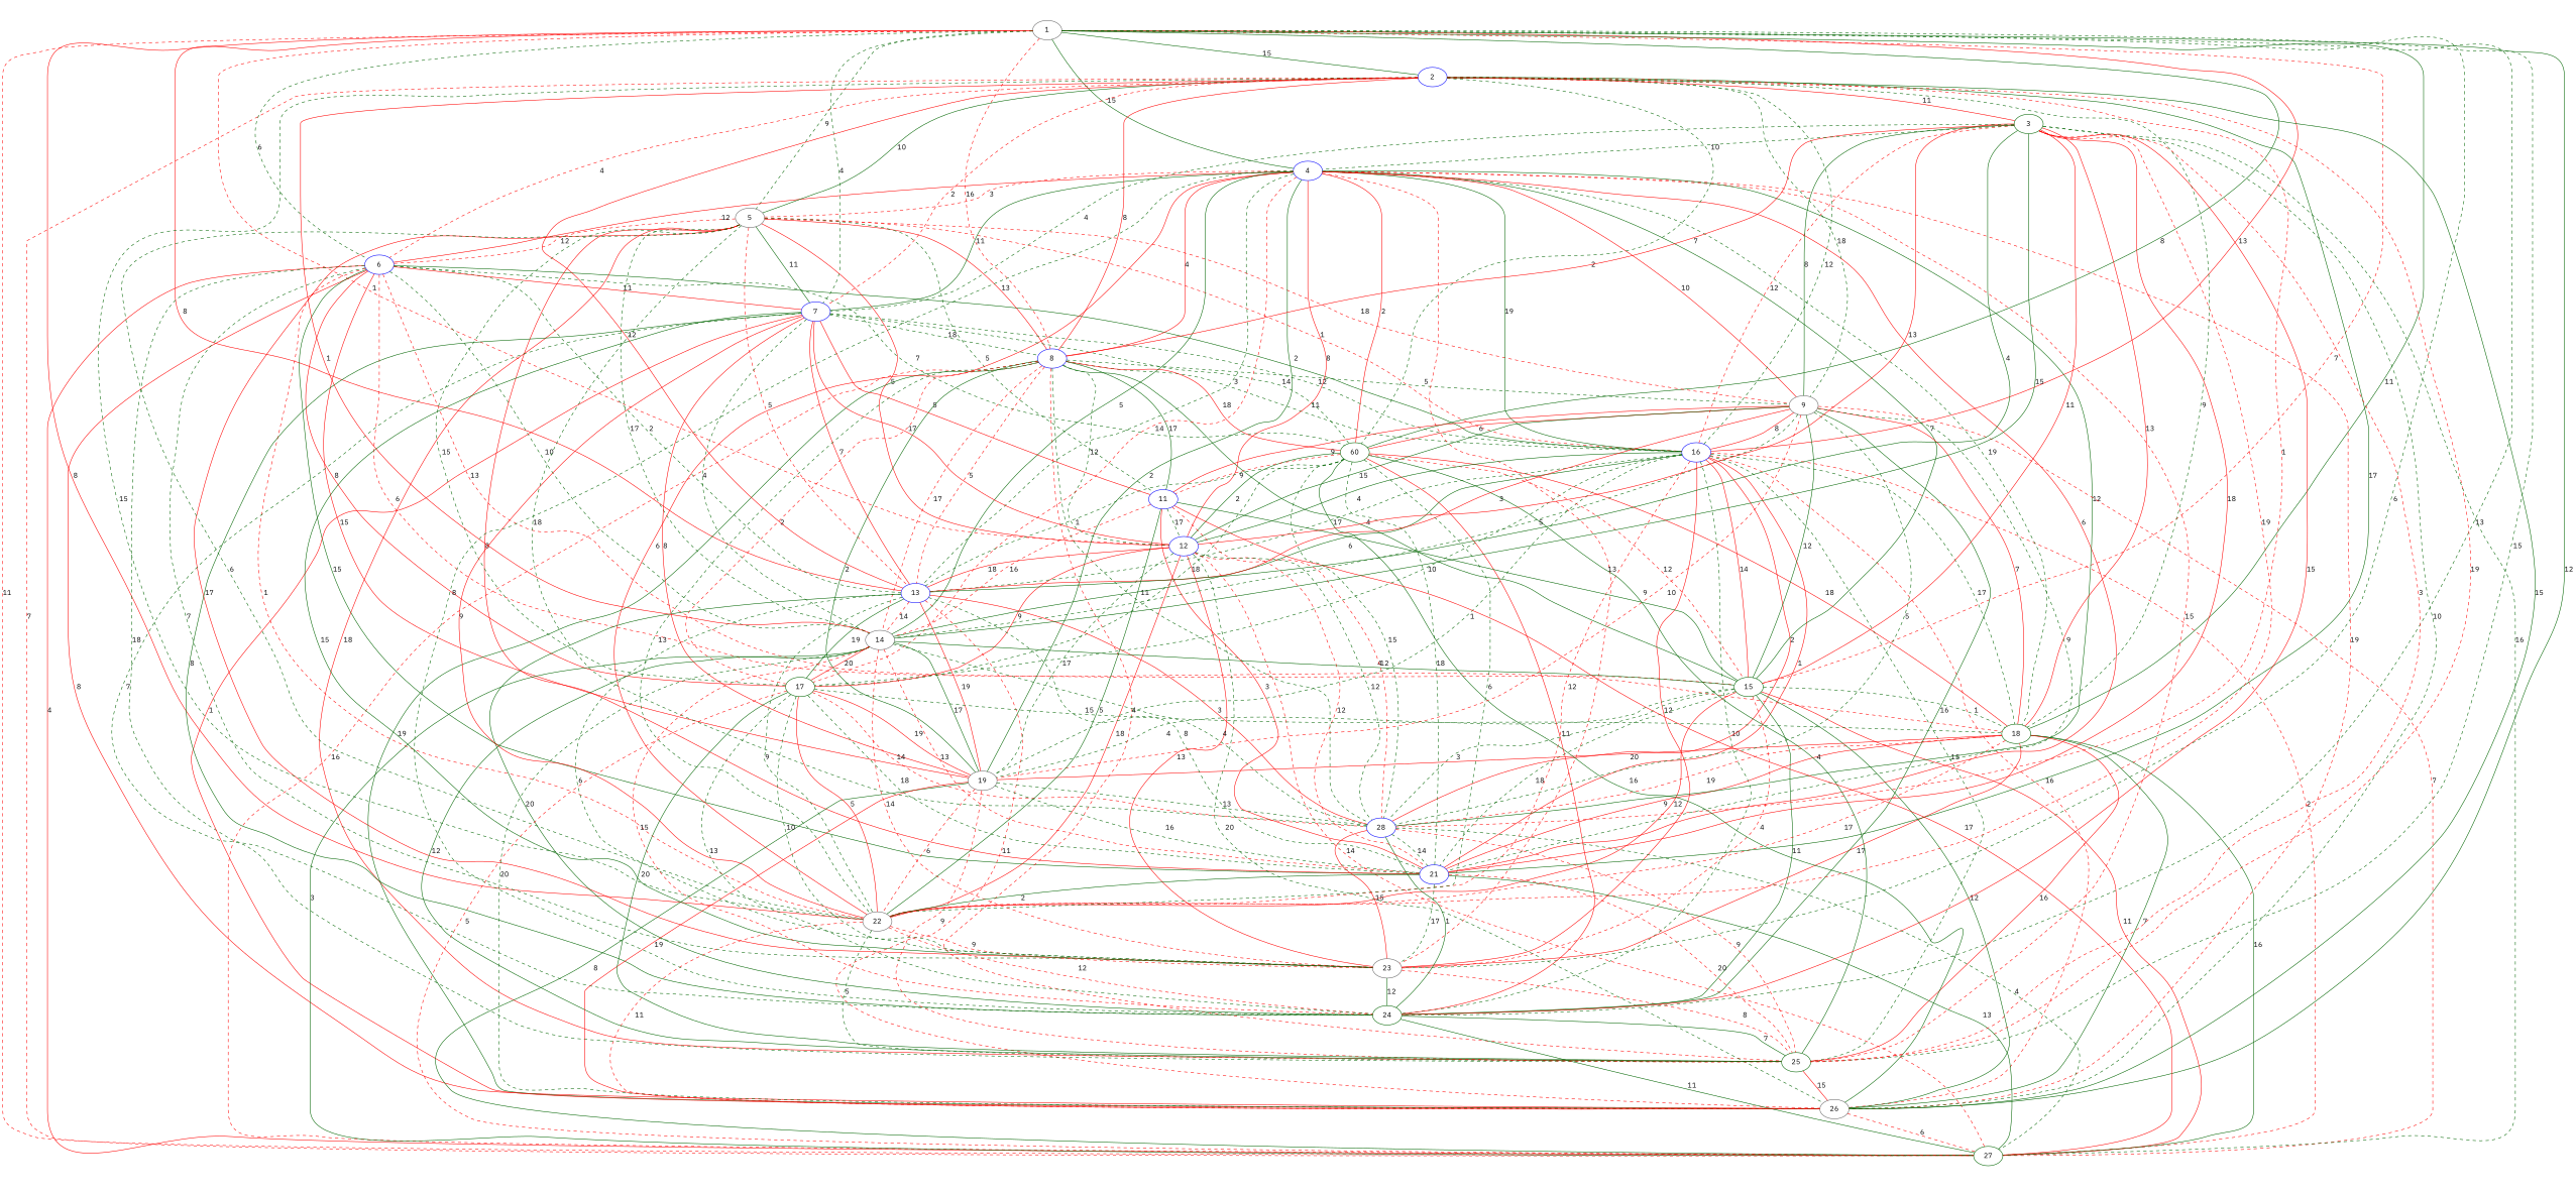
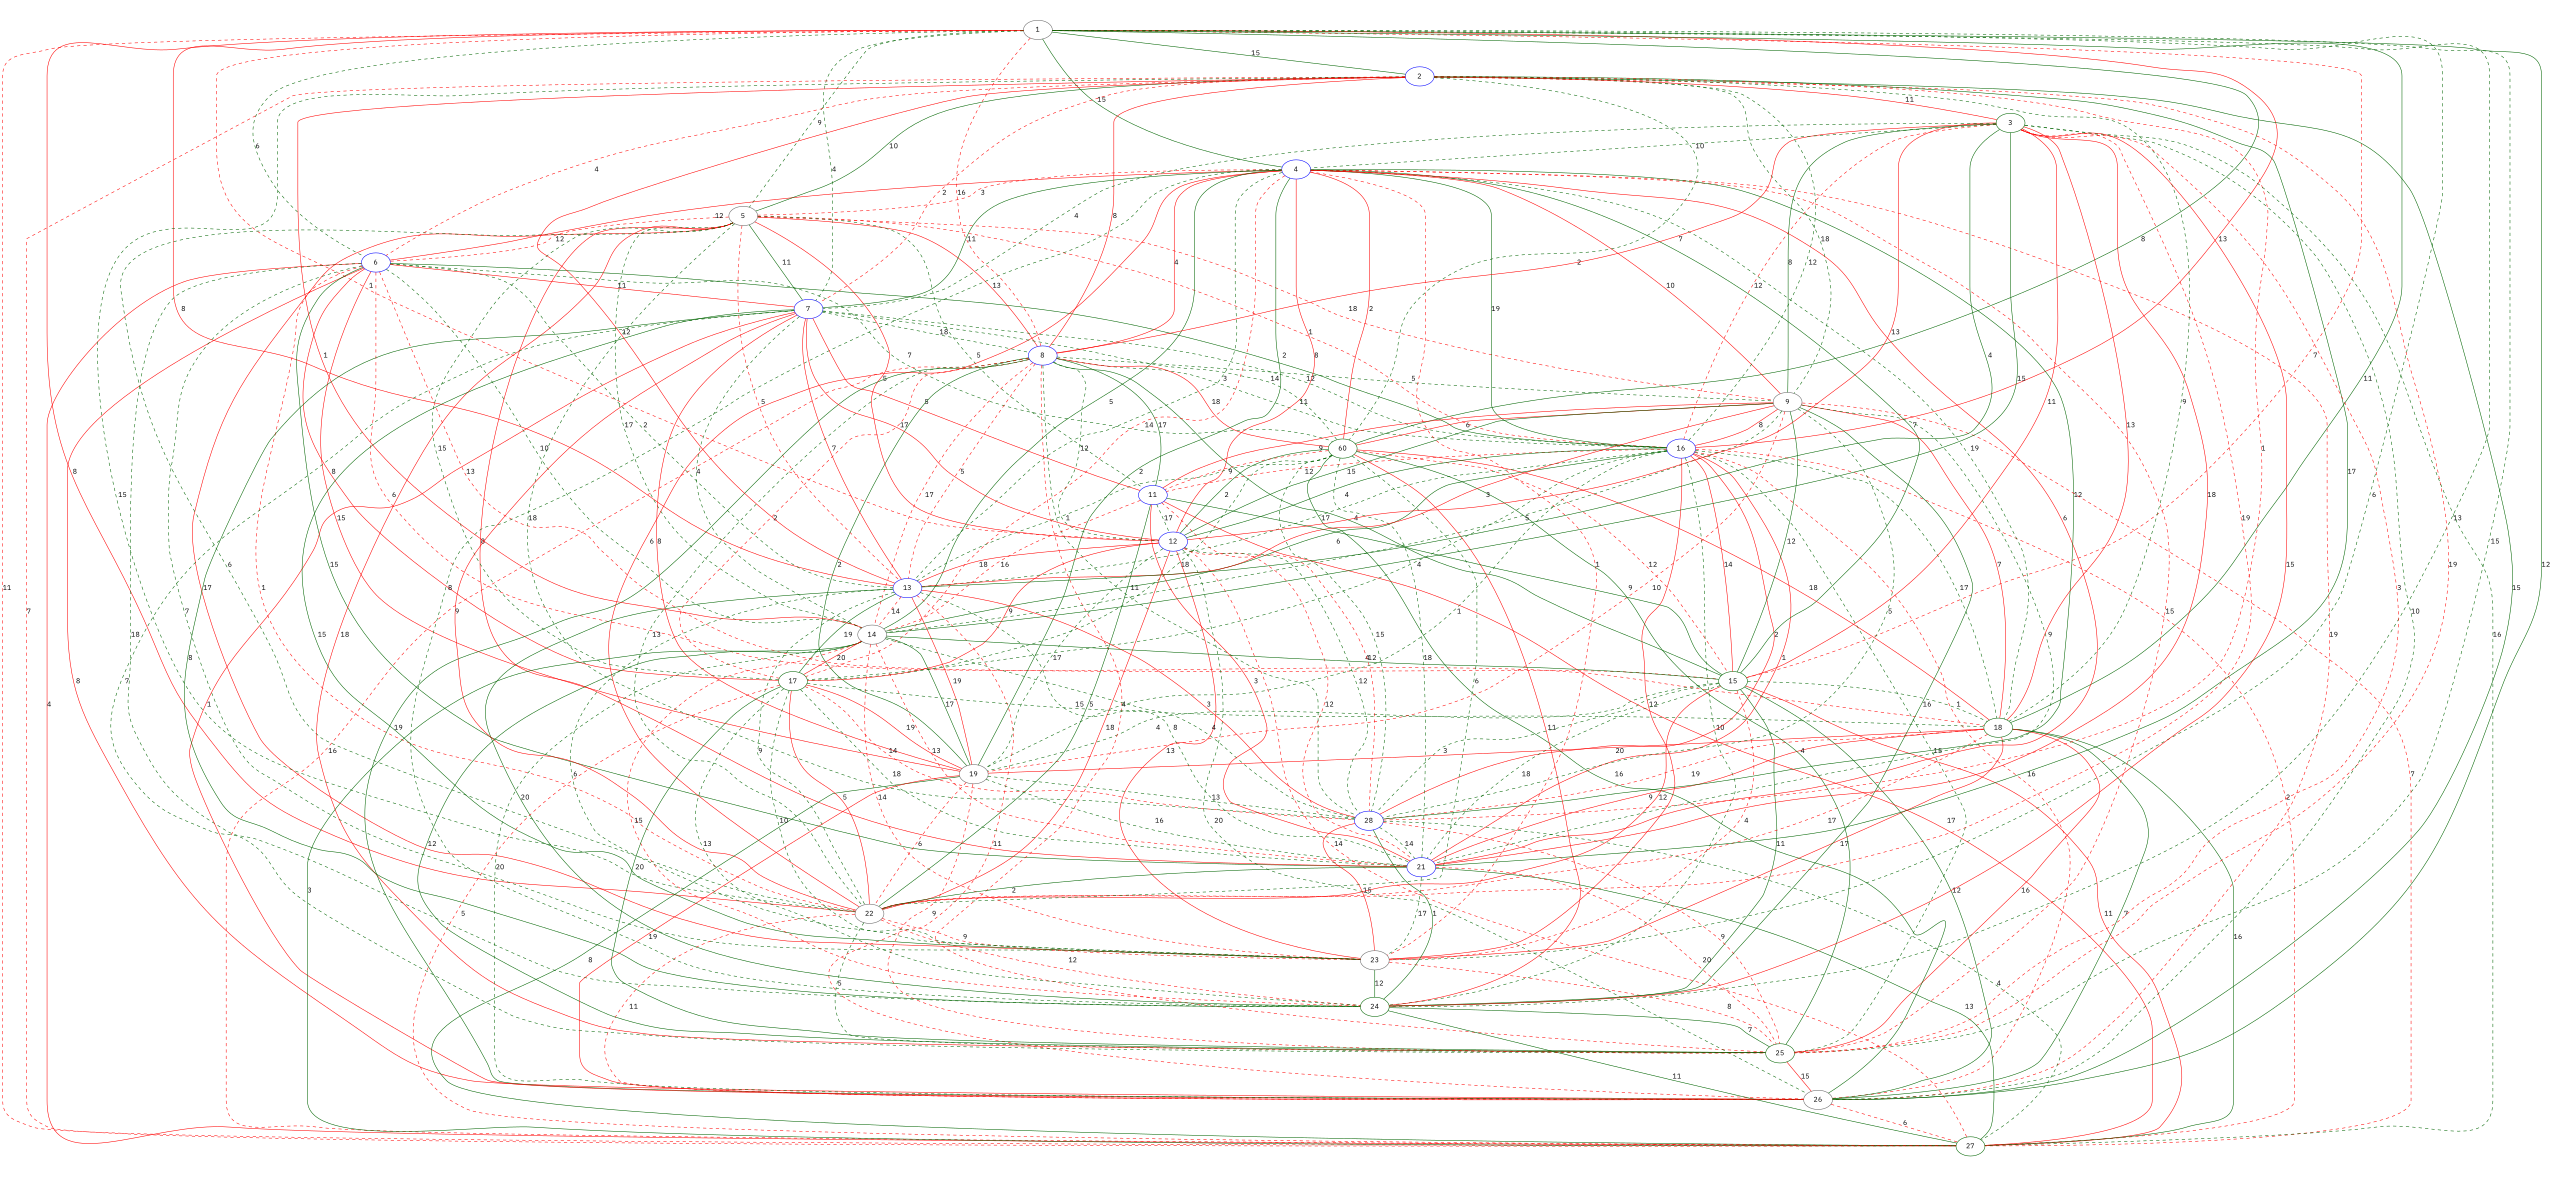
  graph {
    fontname="IBM Plex Sans"
    node [color=blue fontname="IBM Plex Sans"]
    edge [color=darkgreen fontname="IBM Plex Sans" style=dashed]
    1 [color=gray40]
    27 [color=darkgreen]
    26 [color=gray40]
    23 [color=gray40]
    6
    16
    22 [color=gray40]
    15 [color=darkgreen]
    5 [color=gray40]
    25 [color=darkgreen]
    8
    18 [color=darkgreen]
    4
    n14 [color=darkgreen label=60]
    12
    13
    7
    24 [color=darkgreen]
    2
    14 [color=gray40]
    21
    19 [color=gray40]
    17 [color=darkgreen]
    n24 [label=28]
    9 [color=gray40]
    11
    3 [color=darkgreen]
    1 -- 27 [color=red label=11]
    1 -- 26 [label=12 style=solid]
    1 -- 23 [label=6]
    1 -- 6 [label=6]
    1 -- 16 [color=red label=13 style=solid]
    1 -- 22 [color=red label=8 style=solid]
    1 -- 15 [color=red label=7]
    1 -- 5 [label=9]
    1 -- 25 [label=15]
    1 -- 8 [color=red label=16]
    1 -- 18 [label=11 style=solid]
    1 -- 4 [label=15 style=solid]
    1 -- n14 [label=8 style=solid]
    1 -- 12 [color=red label=1]
    1 -- 13 [color=red label=8 style=solid]
    1 -- 7 [label=4]
    1 -- 24 [label=13]
    1 -- 2 [label=15 style=solid]
    26 -- 27 [color=red label=6]
    23 -- 25 [color=red label=8]
    23 -- 24 [label=12 style=solid]
    6 -- 27 [color=red label=4 style=solid]
    6 -- 26 [color=red label=8 style=solid]
    6 -- 23 [label=7]
    6 -- 16 [label=2 style=solid]
    6 -- 22 [color=red label=1]
    6 -- 15 [color=red label=13]
    6 -- 18 [color=red label=6]
    6 -- n14 [label=7]
    6 -- 13 [label=2]
    6 -- 7 [color=red label=11 style=solid]
    6 -- 24 [label=18]
    6 -- 14 [label=10]
    6 -- 21 [label=15 style=solid]
    6 -- 19 [color=red label=15 style=solid]
    6 -- 17 [color=red label=8 style=solid]
    16 -- 27 [color=red label=2]
    16 -- 26 [color=red label=16]
    16 -- 23 [color=red label=12 style=solid]
-   16 -- 22 [color=red label=12]
+   16 -- 11 [color=red label=12]
    16 -- 25 [label=15]
    16 -- 18 [label=17]
    16 -- 24 [label=10]
    16 -- 21 [color=red label=1 style=solid]
    16 -- 19 [label=1]
-   16 -- 17 [label=10]
+   16 -- 17 [label=4]
    16 -- n24 [color=red label=2 style=solid]
    22 -- 26 [color=red label=11]
    22 -- 23 [color=red label=9]
    22 -- 25 [label=5]
    22 -- 24 [color=red label=12]
    15 -- 27 [color=red label=11 style=solid]
    15 -- 26 [label=12 style=solid]
    15 -- 23 [color=red label=4]
    15 -- 16 [color=red label=14 style=solid]
    15 -- 22 [color=red label=12 style=solid]
    15 -- 18 [label=1]
    15 -- 24 [label=11 style=solid]
    15 -- 21 [label=18]
    15 -- 19 [label=4]
    15 -- n24 [label=3]
    5 -- 23 [color=red label=17 style=solid]
    5 -- 6 [color=red label=12]
    5 -- 16 [color=red label=1]
    5 -- 22 [label=6]
    5 -- 25 [color=red label=18 style=solid]
    5 -- 8 [color=red label=13 style=solid]
    5 -- 12 [color=red label=5 style=solid]
    5 -- 13 [color=red label=5]
    5 -- 7 [label=11 style=solid]
    5 -- 14 [label=17]
    5 -- 21 [color=red label=8 style=solid]
    5 -- 17 [label=15]
    5 -- n24 [label=18]
    5 -- 9 [color=red label=18]
    5 -- 11 [label=5]
    25 -- 26 [color=red label=15 style=solid]
    8 -- 27 [color=red label=16]
    8 -- 26 [label=19 style=solid]
    8 -- 16 [label=11]
    8 -- 22 [label=13]
    8 -- 15 [label=4 style=solid]
    8 -- 25 [color=red label=4]
    8 -- n14 [color=red label=18 style=solid]
    8 -- 12 [label=12]
    8 -- 13 [color=red label=5]
    8 -- 14 [color=red label=17]
    8 -- 19 [label=2 style=solid]
    8 -- 17 [color=red label=2]
    8 -- n24 [label=11]
    8 -- 9 [label=5]
    8 -- 11 [label=17 style=solid]
    18 -- 27 [label=16 style=solid]
    18 -- 26 [label=7 style=solid]
    18 -- 23 [color=red label=17 style=solid]
    18 -- 22 [color=red label=17]
    18 -- 25 [color=red label=16 style=solid]
    18 -- 21 [color=red label=9 style=solid]
    18 -- 19 [color=red label=20 style=solid]
    18 -- n24 [color=red label=19]
    4 -- 26 [color=red label=19]
-   4 -- 23 [color=red label=13]
+   4 -- 23 [color=red label=1]
    4 -- 6 [color=red label=12 style=solid]
    4 -- 16 [label=19 style=solid]
    4 -- 22 [color=red label=6 style=solid]
    4 -- 15 [label=7 style=solid]
    4 -- 5 [color=red label=3]
    4 -- 25 [color=red label=15]
    4 -- 8 [color=red label=4 style=solid]
    4 -- 18 [label=19]
    4 -- n14 [color=red label=2 style=solid]
    4 -- 12 [color=red label=8 style=solid]
    4 -- 13 [label=3]
    4 -- 7 [label=11 style=solid]
    4 -- 24 [label=8]
    4 -- 14 [label=5 style=solid]
    4 -- 21 [color=red label=6 style=solid]
    4 -- 19 [label=2 style=solid]
    4 -- 17 [color=red label=14]
    4 -- n24 [label=12 style=solid]
    4 -- 9 [color=red label=10 style=solid]
    n14 -- 26 [label=16 style=solid]
    n14 -- 22 [label=6]
    n14 -- 15 [color=red label=12]
    n14 -- 25 [label=4 style=solid]
    n14 -- 18 [color=red label=18 style=solid]
    n14 -- 12 [label=2 style=solid]
    n14 -- 13 [label=1]
    n14 -- 24 [color=red label=11 style=solid]
    n14 -- 21 [label=18]
    n14 -- 17 [label=18]
    n14 -- n24 [label=15]
    n14 -- 11 [color=red label=9]
    12 -- 27 [color=red label=14]
    12 -- 26 [label=20]
    12 -- 23 [color=red label=13 style=solid]
    12 -- 16 [label=4 style=solid]
    12 -- 22 [color=red label=18 style=solid]
    12 -- 13 [color=red label=18 style=solid]
    12 -- 21 [color=red label=12]
    12 -- 19 [label=17]
    12 -- 17 [color=red label=9 style=solid]
    12 -- n24 [label=12]
    13 -- 26 [color=red label=11]
    13 -- 23 [label=6]
    13 -- 16 [label=17]
    13 -- 22 [label=9]
    13 -- 24 [label=20 style=solid]
    13 -- 14 [color=red label=14]
    13 -- 21 [label=8]
    13 -- 19 [color=red label=19 style=solid]
    13 -- 17 [label=19 style=solid]
    13 -- n24 [color=red label=3 style=solid]
    7 -- 26 [color=red label=1 style=solid]
    7 -- 23 [label=15 style=solid]
    7 -- 16 [label=12]
    7 -- 22 [color=red label=9 style=solid]
    7 -- 25 [label=7]
    7 -- 8 [label=18]
    7 -- n14 [label=14]
    7 -- 12 [color=red label=17 style=solid]
    7 -- 13 [color=red label=7 style=solid]
    7 -- 24 [label=8 style=solid]
    7 -- 14 [label=4]
    7 -- 19 [color=red label=8 style=solid]
    7 -- 11 [color=red label=5 style=solid]
    24 -- 27 [label=11 style=solid]
    24 -- 25 [label=7 style=solid]
    2 -- 27 [color=red label=7]
    2 -- 26 [label=15 style=solid]
    2 -- 6 [color=red label=4]
    2 -- 16 [label=12]
    2 -- 22 [label=15]
    2 -- 5 [label=10 style=solid]
    2 -- 25 [color=red label=19]
    2 -- 8 [color=red label=8 style=solid]
    2 -- 18 [label=9]
    2 -- n14 [label=2]
    2 -- 13 [color=red label=12 style=solid]
    2 -- 7 [color=red label=2]
    2 -- 14 [color=red label=1 style=solid]
    2 -- 21 [label=17 style=solid]
    2 -- n24 [color=red label=1]
    2 -- 9 [label=18]
    2 -- 3 [color=red label=11 style=solid]
    14 -- 27 [label=3 style=solid]
    14 -- 26 [label=20]
    14 -- 23 [color=red label=14]
    14 -- 16 [label=6 style=solid]
    14 -- 15 [label=4 style=solid]
    14 -- 25 [label=12 style=solid]
    14 -- 24 [color=red label=15]
    14 -- 21 [color=red label=13]
    14 -- 19 [label=17 style=solid]
    14 -- 17 [color=red label=20 style=solid]
    14 -- n24 [label=4]
    21 -- 27 [label=13 style=solid]
    21 -- 23 [label=17]
    21 -- 22 [label=2 style=solid]
    21 -- 25 [color=red label=20]
    19 -- 27 [label=8 style=solid]
    19 -- 26 [color=red label=19 style=solid]
    19 -- 22 [color=red label=6]
    19 -- 25 [color=red label=9]
    19 -- 21 [label=16]
    19 -- n24 [label=13]
    17 -- 27 [color=red label=5]
    17 -- 23 [label=10]
    17 -- 22 [color=red label=5 style=solid]
    17 -- 25 [label=20 style=solid]
    17 -- 18 [label=15]
    17 -- 24 [label=13]
    17 -- 21 [label=18]
    17 -- 19 [color=red label=19 style=solid]
    17 -- n24 [color=red label=14]
    n24 -- 27 [label=4]
    n24 -- 23 [color=red label=15 style=solid]
    n24 -- 25 [color=red label=9]
    n24 -- 24 [label=1 style=solid]
    n24 -- 21 [label=14]
    9 -- 27 [color=red label=7]
    9 -- 16 [color=red label=8 style=solid]
    9 -- 15 [label=12 style=solid]
    9 -- 18 [color=red label=7 style=solid]
    9 -- n14 [color=red label=6 style=solid]
    9 -- 12 [label=15 style=solid]
    9 -- 13 [color=red label=3 style=solid]
    9 -- 24 [label=16 style=solid]
    9 -- 14 [label=5]
    9 -- 21 [label=9]
    9 -- 19 [color=red label=10]
    9 -- n24 [label=5]
    9 -- 11 [color=red label=9 style=solid]
    11 -- 27 [color=red label=17 style=solid]
    11 -- 22 [label=5 style=solid]
    11 -- 15 [label=9 style=solid]
    11 -- 12 [label=17]
    11 -- 14 [color=red label=16]
    11 -- 21 [color=red label=3 style=solid]
    11 -- n24 [color=red label=12]
    3 -- 27 [label=16]
    3 -- 26 [label=10]
    3 -- 16 [color=red label=12]
    3 -- 22 [color=red label=19]
    3 -- 15 [color=red label=11 style=solid]
    3 -- 25 [color=red label=3]
    3 -- 8 [color=red label=7 style=solid]
    3 -- 18 [color=red label=13 style=solid]
    3 -- 4 [label=10]
    3 -- 12 [color=red label=13 style=solid]
    3 -- 13 [label=4 style=solid]
    3 -- 7 [label=4]
    3 -- 24 [color=red label=15 style=solid]
    3 -- 14 [label=15 style=solid]
    3 -- 21 [color=red label=18 style=solid]
    3 -- 9 [label=8 style=solid]
  }
